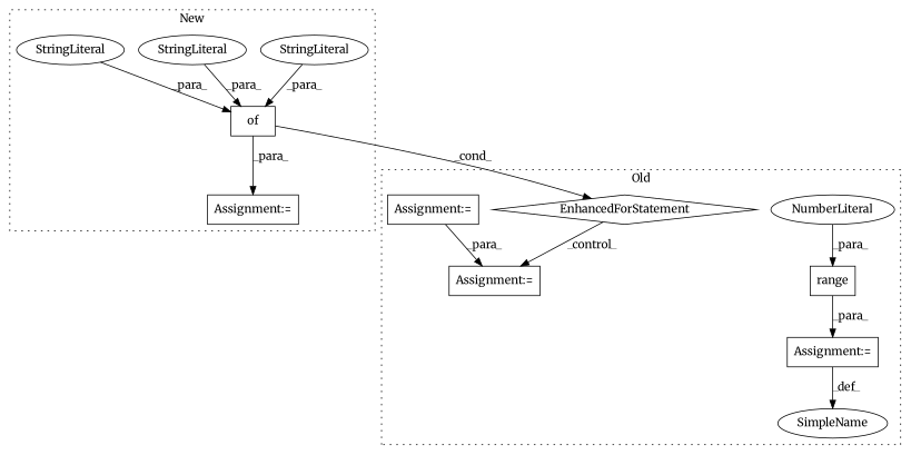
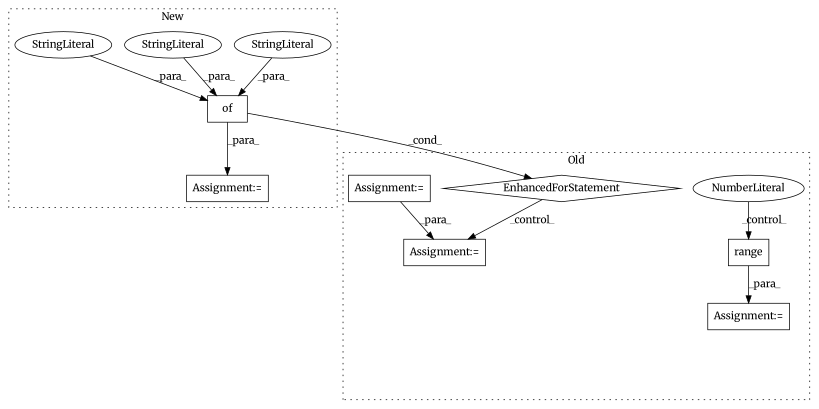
  digraph {
    fontname=Merriweather
    node [a=7 fontname=Merriweather l=1 s="14081,14155" shape=box]
    edge [fontname=Merriweather]
    n1 [a=32 l="6,1" label=range s="14142,14154"]
    n2 [l="53,2" label="Assignment:="]
    n3 [a=70 l="53,2" label=EnhancedForStatement shape=diamond]
    n4 [a=34 label=NumberLiteral s=14148 shape=ellipse]
    n5 [label="Assignment:=" s=14215]
-   n6 [a=42 label=SimpleName s=14138 shape=ellipse]
    n7 [label="Assignment:=" s=13761]
    n8 [a=32 l="3,1" label=of s="15103,15259"]
    n9 [label="Assignment:=" s=15098]
    n10 [a=45 l=6 label=StringLiteral s=15106 shape=ellipse]
    n11 [a=45 l=6 label=StringLiteral s=15239 shape=ellipse]
    n12 [a=45 l=8 label=StringLiteral s=15147 shape=ellipse]
    subgraph cluster_1 {
      label=Old
      style=dotted
      n1
      n2
      n3
      n4
      n5
-     n6
      n7
    }
    subgraph cluster_2 {
      label=New
      style=dotted
      n8
      n9
      n10
      n11
      n12
    }
    n1 -> n2 [label=_para_]
-   n2 -> n6 [label=_def_]
    n3 -> n5 [label=_control_]
-   n4 -> n1 [label=_para_]
+   n4 -> n1 [label=_control_]
    n7 -> n5 [label=_para_]
    n8 -> n3 [label=_cond_]
    n8 -> n9 [label=_para_]
    n10 -> n8 [label=_para_]
    n11 -> n8 [label=_para_]
    n12 -> n8 [label=_para_]
  }
